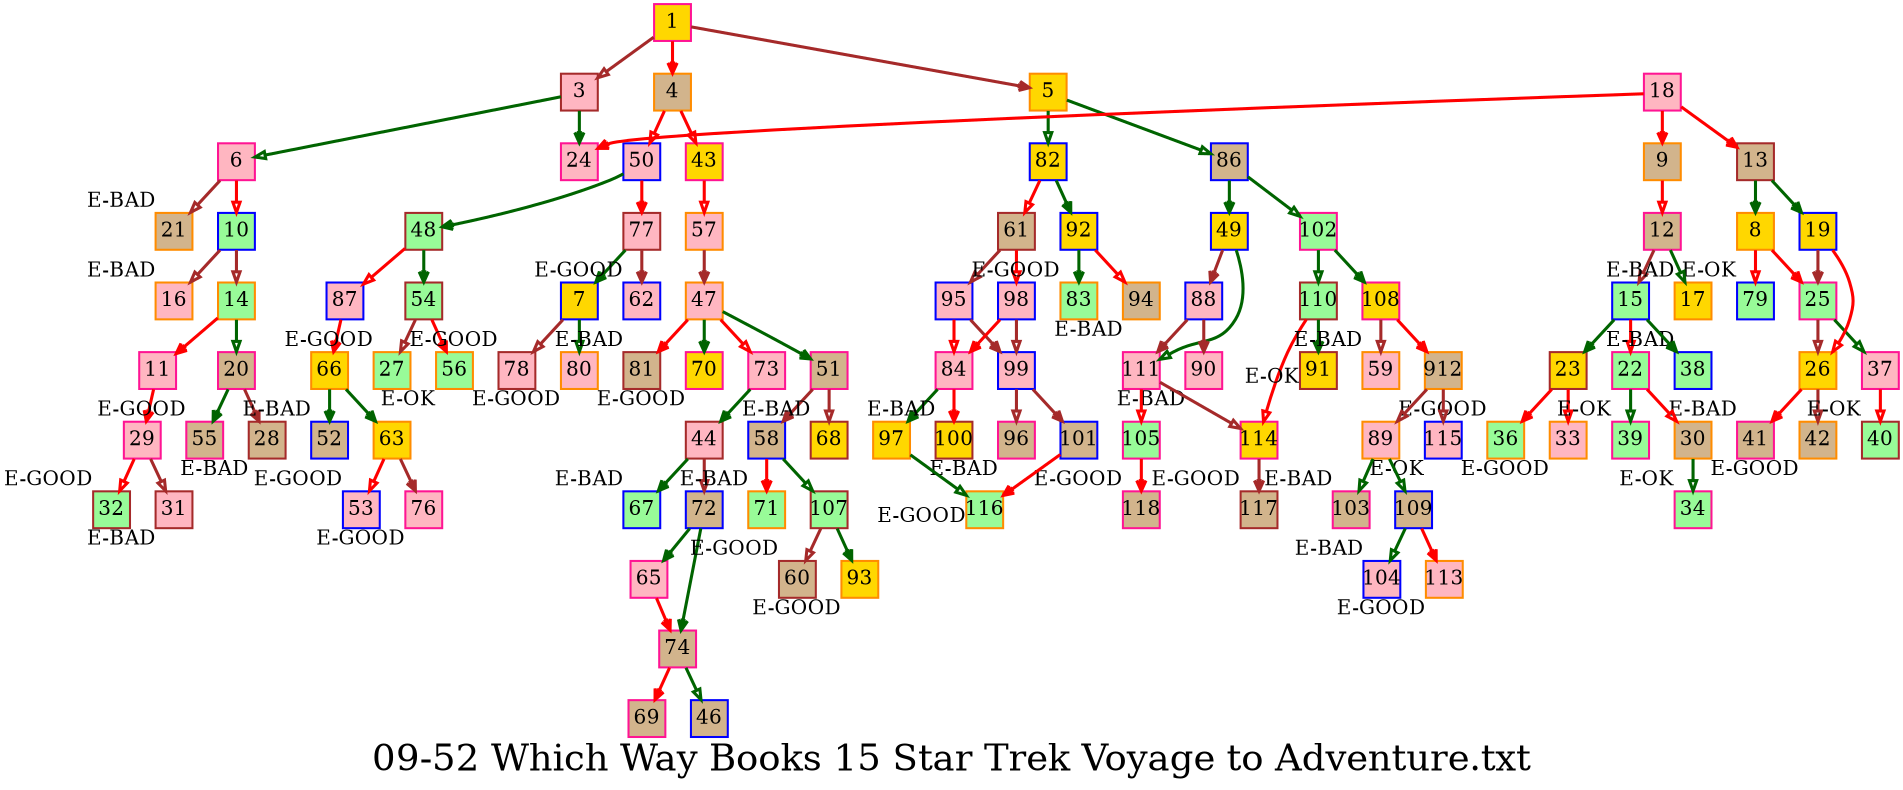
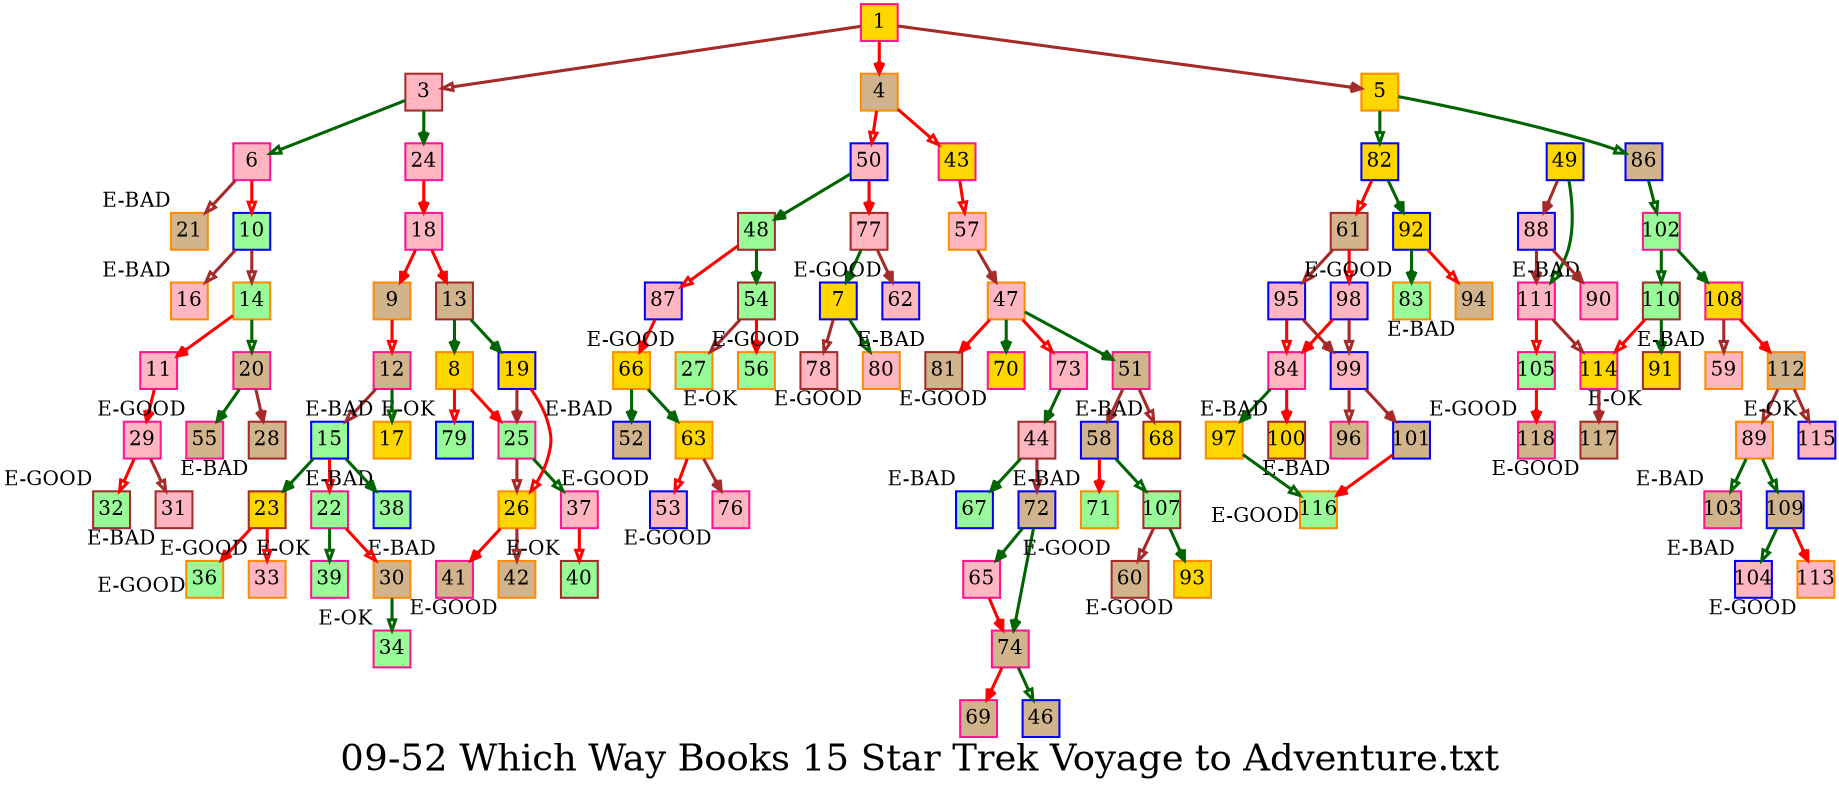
  digraph {
    fontsize=36
    label="09-52 Which Way Books 15 Star Trek Voyage to Adventure.txt"
    nodesep=0.35
    ordering=out
    rankdir=TB
    ranksep=0.45
    node [color=deeppink fillcolor=lightpink fixedsize=true fontsize=20 labelfloat=true margin="0,0" penwidth=2 regular=true shape=rect style=filled]
    edge [arrowhead=onormal color=red fontsize=12 labelfloat=true penwidth=3]
    1 [fillcolor=gold]
    3 [color=brown]
    4 [color=darkorange fillcolor=tan]
    5 [color=darkorange fillcolor=gold]
    6
    24
    50 [color=blue]
    43 [fillcolor=gold]
    82 [color=blue fillcolor=gold]
    86 [color=blue fillcolor=tan]
    21 [color=darkorange fillcolor=tan xlabel="E-BAD"]
    10 [color=blue fillcolor=palegreen]
    18
    48 [color=brown fillcolor=palegreen]
    77 [color=brown]
    57 [color=darkorange]
    61 [color=brown fillcolor=tan]
    92 [color=blue fillcolor=gold]
    49 [color=blue fillcolor=gold]
    102 [fillcolor=palegreen]
    16 [color=darkorange xlabel="E-BAD"]
    14 [color=darkorange fillcolor=palegreen]
    9 [color=darkorange fillcolor=tan]
    13 [color=brown fillcolor=tan]
    87 [color=blue]
    54 [color=brown fillcolor=palegreen]
    7 [color=blue fillcolor=gold]
    62 [color=blue xlabel="E-GOOD"]
    47 [color=darkorange]
    95 [color=blue]
    98 [color=blue]
    83 [color=darkorange fillcolor=palegreen xlabel="E-GOOD"]
    94 [color=darkorange fillcolor=tan xlabel="E-BAD"]
    88 [color=blue]
    111
    110 [color=brown fillcolor=palegreen]
    108 [fillcolor=gold]
    11
    20 [fillcolor=tan]
    78 [color=brown xlabel="E-GOOD"]
    80 [color=darkorange xlabel="E-GOOD"]
    79 [color=blue fillcolor=palegreen xlabel="E-OK"]
    8 [color=darkorange fillcolor=gold]
    25 [fillcolor=palegreen]
    26 [color=darkorange fillcolor=gold]
    37
    41 [fillcolor=tan xlabel="E-BAD"]
    42 [color=darkorange fillcolor=tan xlabel="E-GOOD"]
    40 [color=brown fillcolor=palegreen xlabel="E-OK"]
    12 [fillcolor=tan]
    15 [color=blue fillcolor=palegreen]
    17 [color=darkorange fillcolor=gold xlabel="E-BAD"]
    23 [color=brown fillcolor=gold]
    22 [fillcolor=palegreen]
    38 [color=blue fillcolor=palegreen xlabel="E-BAD"]
    29
    55 [fillcolor=tan xlabel="E-GOOD"]
    28 [color=brown fillcolor=tan xlabel="E-BAD"]
    32 [color=brown fillcolor=palegreen xlabel="E-GOOD"]
    31 [color=brown xlabel="E-BAD"]
    36 [color=darkorange fillcolor=palegreen xlabel="E-GOOD"]
    33 [color=darkorange xlabel="E-GOOD"]
    39 [fillcolor=palegreen xlabel="E-OK"]
    30 [color=darkorange fillcolor=tan]
    19 [color=blue fillcolor=gold]
    34 [fillcolor=palegreen xlabel="E-OK"]
    27 [color=darkorange fillcolor=palegreen xlabel="E-GOOD"]
    81 [color=brown fillcolor=tan xlabel="E-BAD"]
    70 [fillcolor=gold xlabel="E-GOOD"]
    73
    51 [fillcolor=tan]
    67 [color=blue fillcolor=palegreen xlabel="E-BAD"]
    44 [color=brown]
    72 [color=blue fillcolor=tan]
    65
    74 [fillcolor=tan]
    69 [fillcolor=tan]
    46 [color=blue fillcolor=tan]
    58 [color=blue fillcolor=tan]
    68 [color=brown fillcolor=gold xlabel="E-BAD"]
    71 [color=darkorange fillcolor=palegreen xlabel="E-BAD"]
    107 [color=brown fillcolor=palegreen]
    66 [color=darkorange fillcolor=gold]
    56 [color=darkorange fillcolor=palegreen xlabel="E-OK"]
    52 [color=blue fillcolor=tan xlabel="E-BAD"]
    63 [color=darkorange fillcolor=gold]
    90 [xlabel="E-BAD"]
    105 [fillcolor=palegreen]
    114 [fillcolor=gold]
    118 [fillcolor=tan xlabel="E-GOOD"]
    117 [color=brown fillcolor=tan xlabel="E-GOOD"]
    60 [color=brown fillcolor=tan xlabel="E-GOOD"]
    93 [color=darkorange fillcolor=gold xlabel="E-GOOD"]
    53 [color=blue xlabel="E-GOOD"]
    59 [color=darkorange xlabel="E-BAD"]
    84
    99 [color=blue]
    97 [color=darkorange fillcolor=gold]
    100 [color=brown fillcolor=gold xlabel="E-BAD"]
    96 [fillcolor=tan xlabel="E-BAD"]
    101 [color=blue fillcolor=tan]
    76 [xlabel="E-GOOD"]
    116 [color=darkorange fillcolor=palegreen xlabel="E-GOOD"]
    91 [color=brown fillcolor=gold xlabel="E-OK"]
-   112 [color=darkorange fillcolor=tan label=912]
+   112 [color=darkorange fillcolor=tan]
    103 [fillcolor=tan xlabel="E-BAD"]
    89 [color=darkorange]
    109 [color=blue fillcolor=tan]
    104 [color=blue xlabel="E-BAD"]
    113 [color=darkorange xlabel="E-GOOD"]
    115 [color=blue xlabel="E-OK"]
    1 -> 3 [color=brown]
    1 -> 4 [arrowhead=vee]
    1 -> 5 [arrowhead=vee color=brown]
    3 -> 6 [color=darkgreen]
    3 -> 24 [arrowhead=vee color=darkgreen]
    4 -> 50
    4 -> 43
    5 -> 82 [color=darkgreen]
    5 -> 86 [color=darkgreen]
    6 -> 21 [color=brown]
    6 -> 10
-   18 -> 24 [arrowhead=vee]
+   24 -> 18 [arrowhead=vee]
    50 -> 48 [arrowhead=vee color=darkgreen]
    50 -> 77 [arrowhead=vee]
    43 -> 57
    82 -> 61
    82 -> 92 [arrowhead=vee color=darkgreen]
-   86 -> 49 [arrowhead=vee color=darkgreen]
    86 -> 102 [color=darkgreen]
    10 -> 16 [color=brown]
    10 -> 14 [color=brown]
    18 -> 9 [arrowhead=vee]
    18 -> 13 [arrowhead=vee]
    48 -> 87
    48 -> 54 [arrowhead=vee color=darkgreen]
    77 -> 7 [arrowhead=vee color=darkgreen]
    77 -> 62 [arrowhead=vee color=brown]
    57 -> 47 [arrowhead=vee color=brown]
    61 -> 95 [color=brown]
    61 -> 98
    92 -> 83 [arrowhead=vee color=darkgreen]
    92 -> 94
    49 -> 88 [arrowhead=vee color=brown]
    49 -> 111 [color=darkgreen]
    102 -> 110 [color=darkgreen]
    102 -> 108 [arrowhead=vee color=darkgreen]
    14 -> 11 [arrowhead=vee]
    14 -> 20 [color=darkgreen]
    9 -> 12
    13 -> 8 [arrowhead=vee color=darkgreen]
    13 -> 19 [arrowhead=vee color=darkgreen]
    87 -> 66 [arrowhead=vee]
    54 -> 27 [color=brown]
    54 -> 56 [arrowhead=vee]
    7 -> 78 [color=brown]
    7 -> 80 [color=darkgreen]
    47 -> 81 [arrowhead=vee]
    47 -> 70 [arrowhead=vee color=darkgreen]
    47 -> 73
    47 -> 51 [arrowhead=vee color=darkgreen]
    95 -> 84
    95 -> 99 [arrowhead=vee color=brown]
    98 -> 84 [arrowhead=vee]
    98 -> 99 [color=brown]
    88 -> 111 [arrowhead=vee color=brown]
    88 -> 90 [arrowhead=vee color=brown]
    111 -> 105
    111 -> 114 [color=brown]
    110 -> 114
    110 -> 91 [arrowhead=vee color=darkgreen]
    108 -> 59 [color=brown]
    108 -> 112 [arrowhead=vee]
    11 -> 29 [arrowhead=vee]
    20 -> 55 [arrowhead=vee color=darkgreen]
    20 -> 28 [arrowhead=vee color=brown]
    8 -> 79
    8 -> 25 [arrowhead=vee]
    25 -> 26 [color=brown]
    25 -> 37 [color=darkgreen]
    26 -> 41 [arrowhead=vee]
    26 -> 42 [color=brown]
    37 -> 40
    12 -> 15 [color=brown]
    12 -> 17 [color=darkgreen]
    15 -> 23 [arrowhead=vee color=darkgreen]
    15 -> 22
    15 -> 38 [arrowhead=vee color=darkgreen]
    23 -> 36 [arrowhead=vee]
    23 -> 33
    22 -> 39 [color=darkgreen]
    22 -> 30
    29 -> 32
    29 -> 31 [color=brown]
    30 -> 34 [color=darkgreen]
    19 -> 25 [arrowhead=vee color=brown]
    19 -> 26
    73 -> 44 [arrowhead=vee color=darkgreen]
    51 -> 58 [arrowhead=vee color=brown]
    51 -> 68 [color=brown]
    44 -> 67 [arrowhead=vee color=darkgreen]
    44 -> 72 [color=brown]
    72 -> 65 [arrowhead=vee color=darkgreen]
    72 -> 74 [arrowhead=vee color=darkgreen]
    65 -> 74 [arrowhead=vee]
    74 -> 69 [arrowhead=vee]
    74 -> 46 [color=darkgreen]
    58 -> 71 [arrowhead=vee]
    58 -> 107 [color=darkgreen]
    107 -> 60 [color=brown]
    107 -> 93 [arrowhead=vee color=darkgreen]
    66 -> 52 [arrowhead=vee color=darkgreen]
    66 -> 63 [arrowhead=vee color=darkgreen]
    63 -> 53
    63 -> 76 [arrowhead=vee color=brown]
    105 -> 118 [arrowhead=vee]
    114 -> 117 [arrowhead=vee color=brown]
    84 -> 97 [arrowhead=vee color=darkgreen]
    84 -> 100 [arrowhead=vee]
    99 -> 96 [color=brown]
    99 -> 101 [arrowhead=vee color=brown]
    97 -> 116 [color=darkgreen]
    101 -> 116 [arrowhead=vee]
    112 -> 89 [color=brown]
    112 -> 115 [color=brown]
    89 -> 103 [color=darkgreen]
    89 -> 109 [color=darkgreen]
    109 -> 104 [color=darkgreen]
    109 -> 113 [arrowhead=vee]
  }
